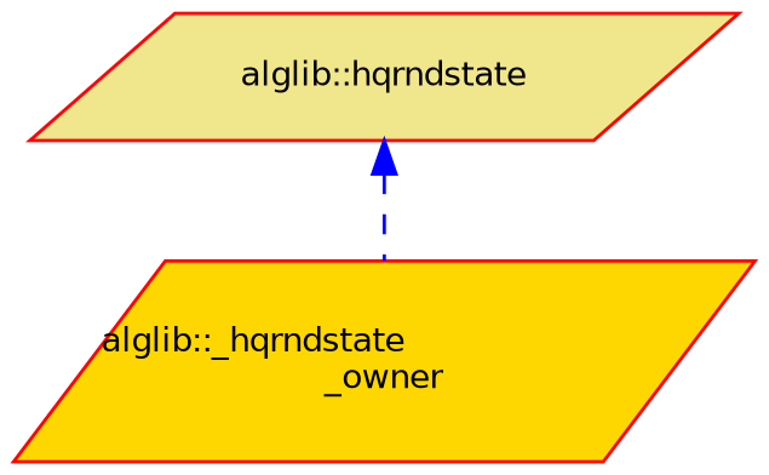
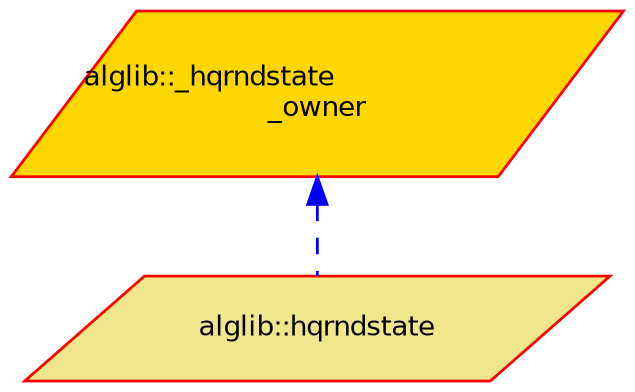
  digraph {
    node [color=red fontname=Helvetica fontsize=10 shape=parallelogram style=filled]
    n1 [fillcolor=khaki fontcolor=black height=0.2 label="alglib::hqrndstate" width=0.4]
    n2 [fillcolor=gold height=0.2 label="alglib::_hqrndstate\l_owner" width=0.4]
-   n1 -> n2 [color=blue dir=back fontname=Helvetica fontsize=10 labelfontname=Helvetica labelfontsize=10 style=dashed]
+   n2 -> n1 [color=blue dir=back fontname=Helvetica fontsize=10 labelfontname=Helvetica labelfontsize=10 style=dashed]
  }
